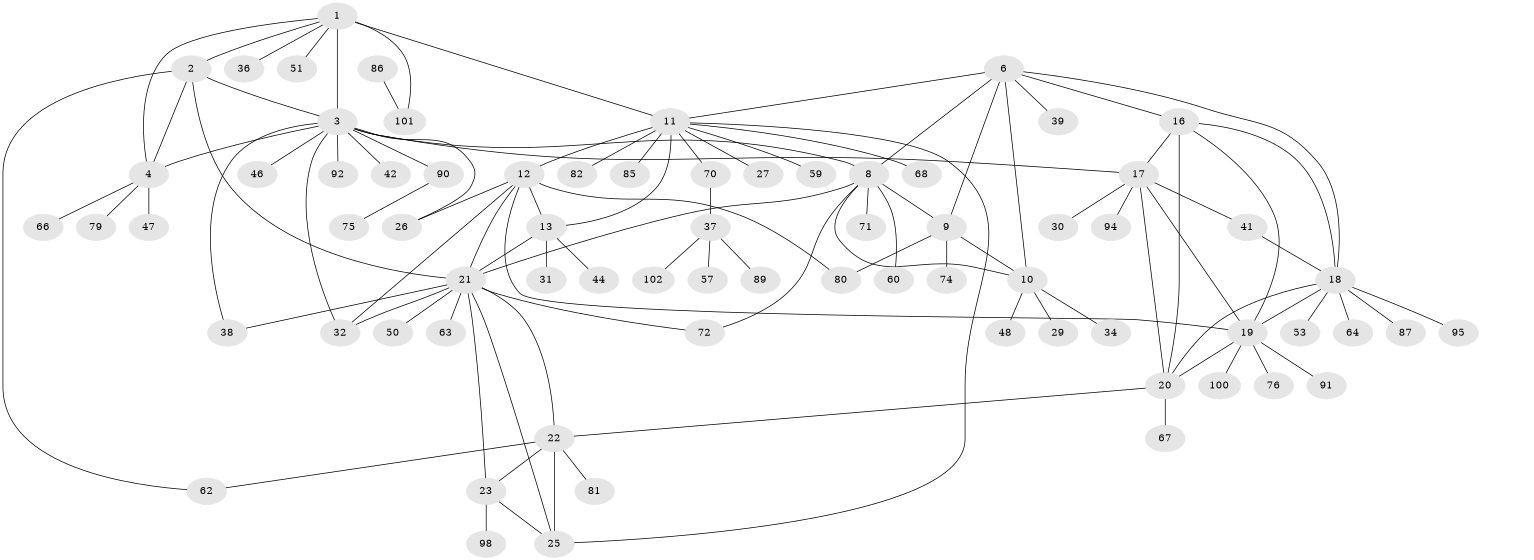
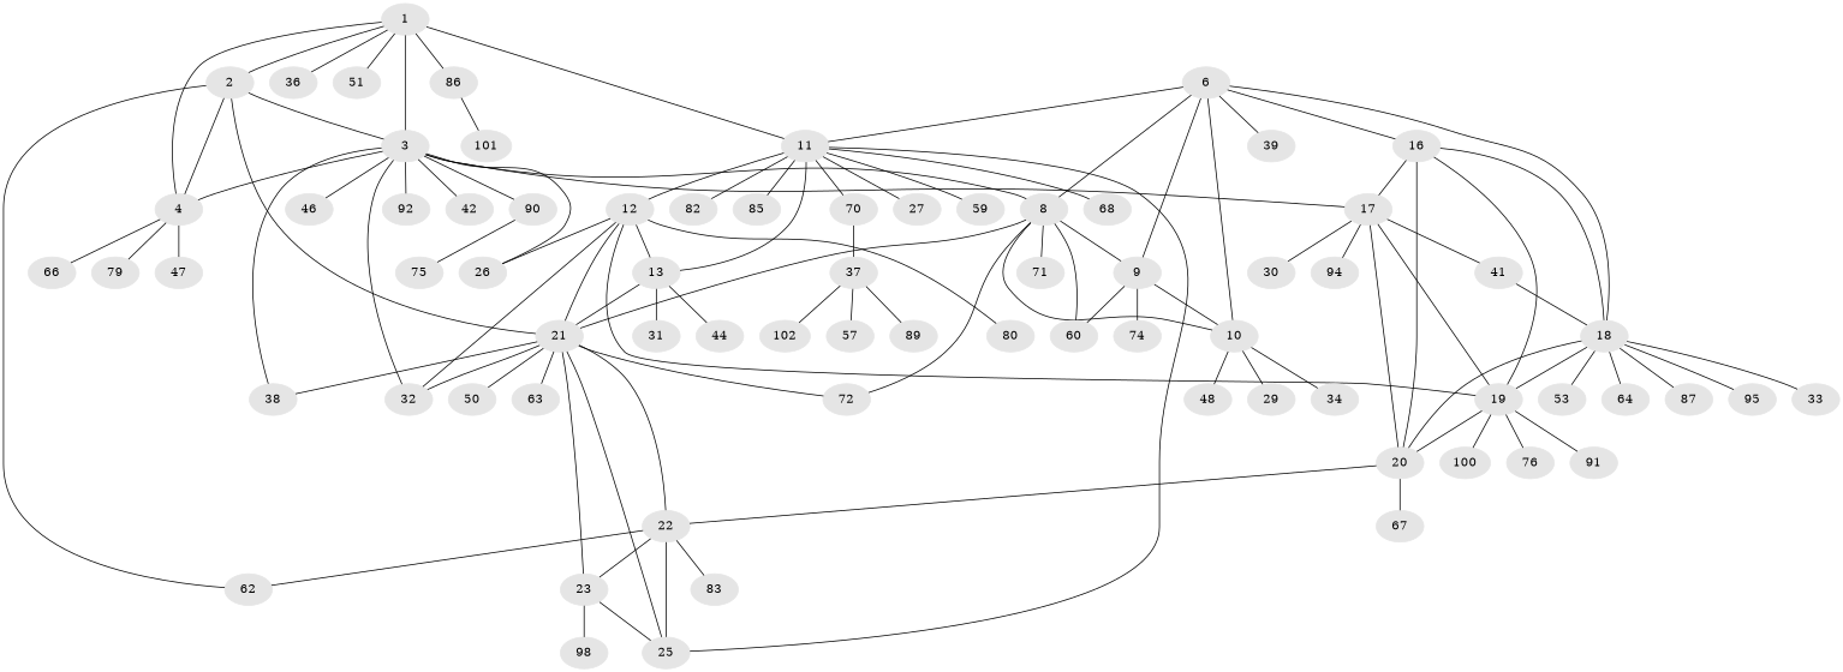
  graph {
    node [color=gray90 style=filled]
    1 [super="+83"]
    2
    3 [super="+5"]
    4 [super="+61"]
    11 [super="+15"]
    36
    51
    86 [super="+96"]
    21 [super="+97"]
    62
    8 [super="+56"]
    17
    26
    32 [super="+58"]
    38 [super="+45"]
    42 [super="+77"]
    46
    90
    92
    47
    66
    79
    12 [super="+14"]
    13 [super="+84"]
    25 [super="+43"]
    27 [super="+54"]
    59
    68
    70 [super="+99"]
    82
    85
    101
    72
    22 [super="+24"]
    23 [super="+40"]
    50
    63 [super="+69"]
    9 [super="+49"]
    10 [super="+28"]
    60
    71
    19 [super="+78"]
    20 [super="+88"]
    30 [super="+73"]
    41
    94
    75 [super="+93"]
    6 [super="+7"]
    16 [super="+52"]
    18 [super="+55"]
    39
    74
    80
    29
    34
    48
+   33
    53 [super="+65"]
    64
    87
    95
    31 [super="+35"]
    44
    37
    76
    91
    100
    57
    89
    102
    67
-   81
+   81 [label=83]
    98
    1 -- 2
    1 -- 3 [weight=2]
    1 -- 4
    1 -- 11
    1 -- 36
    1 -- 51
-   1 -- 101
+   1 -- 86
    2 -- 3 [weight=2]
    2 -- 4
    2 -- 21
    2 -- 62
    3 -- 4 [weight=2]
    3 -- 8
    3 -- 17
    3 -- 26
    3 -- 32
    3 -- 38
    3 -- 42
    3 -- 46
    3 -- 90
    3 -- 92
    4 -- 47
    4 -- 66
    4 -- 79
    11 -- 12 [weight=4]
    11 -- 13 [weight=2]
    11 -- 25
    11 -- 27
    11 -- 59
    11 -- 68
    11 -- 70
    11 -- 82
    11 -- 85
    86 -- 101
    21 -- 32
    21 -- 38
    21 -- 25
    21 -- 72
    21 -- 22 [weight=2]
    21 -- 23
    21 -- 50
    21 -- 63
    8 -- 21
    8 -- 72
    8 -- 9
    8 -- 10
    8 -- 60
    8 -- 71
    17 -- 19
    17 -- 20
    17 -- 30
    17 -- 41
    17 -- 94
    90 -- 75
    12 -- 21
    12 -- 26
    12 -- 32
    12 -- 13 [weight=2]
    12 -- 19
    12 -- 80
    13 -- 21
    13 -- 31
    13 -- 44
    70 -- 37
    22 -- 62
    22 -- 25 [weight=2]
    22 -- 23 [weight=2]
    22 -- 81
    23 -- 25
    23 -- 98
    9 -- 10
    9 -- 74
-   9 -- 80
+   9 -- 60
    10 -- 29
    10 -- 34
    10 -- 48
    19 -- 20
    19 -- 76
    19 -- 91
    19 -- 100
    20 -- 22
    20 -- 67
    41 -- 18
    6 -- 11
    6 -- 8 [weight=2]
    6 -- 9 [weight=2]
    6 -- 10 [weight=2]
    6 -- 16
    6 -- 18
    6 -- 39
    16 -- 17
    16 -- 19
    16 -- 20
    16 -- 18
    18 -- 19
    18 -- 20
+   18 -- 33
    18 -- 53
    18 -- 64
    18 -- 87
    18 -- 95
    37 -- 57
    37 -- 89
    37 -- 102
  }
